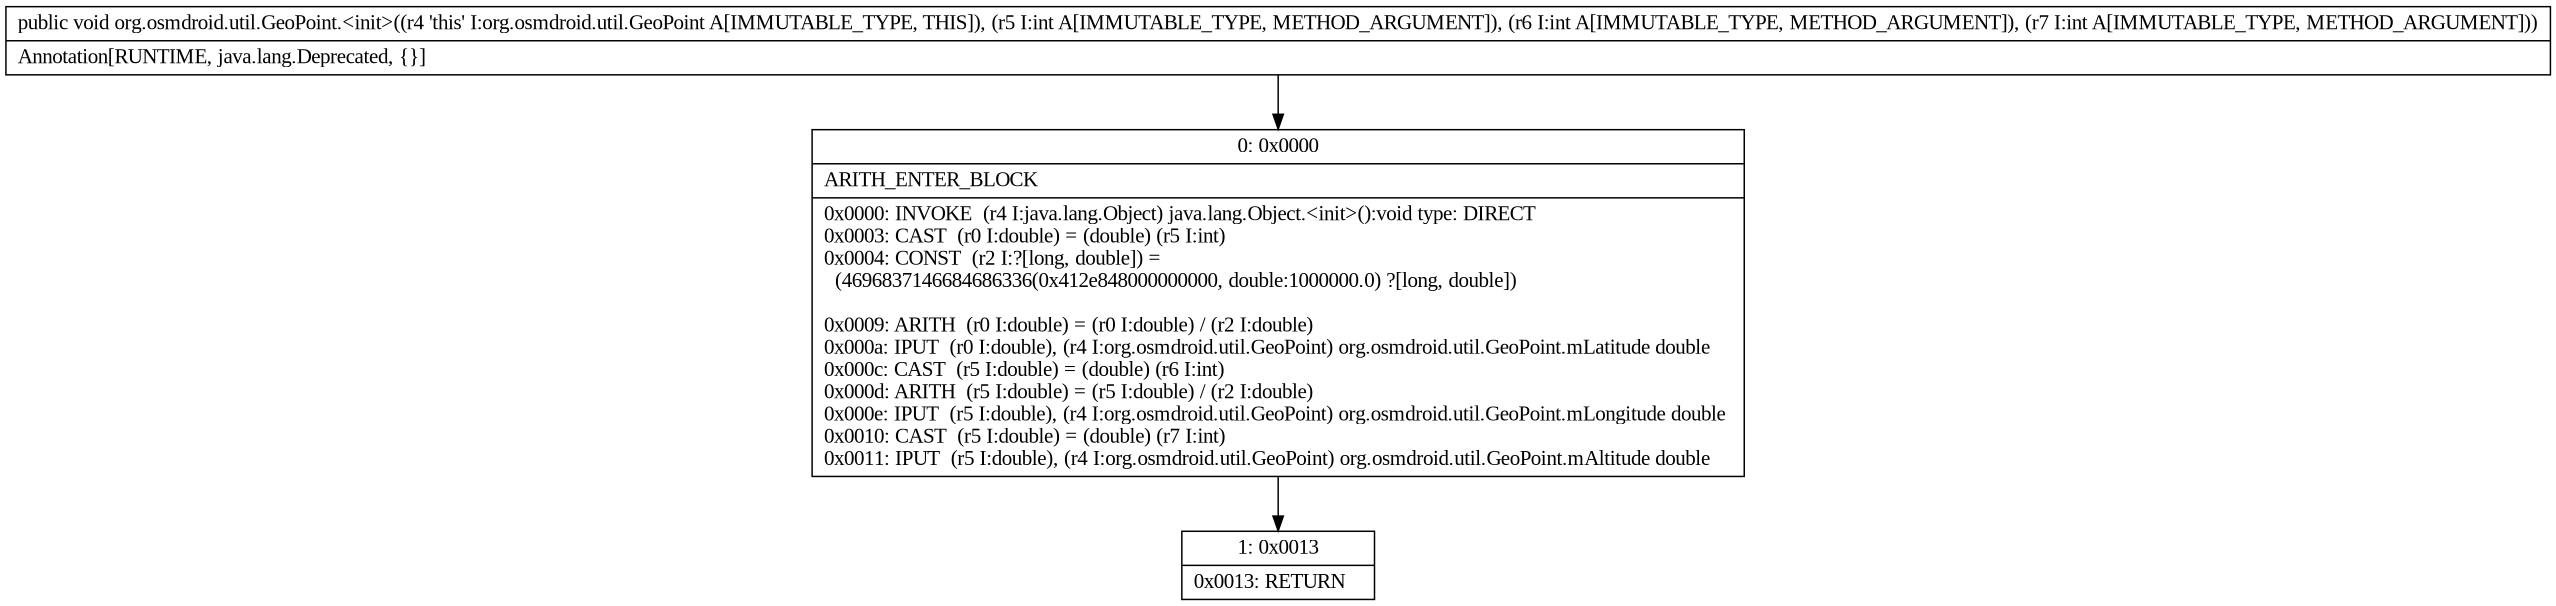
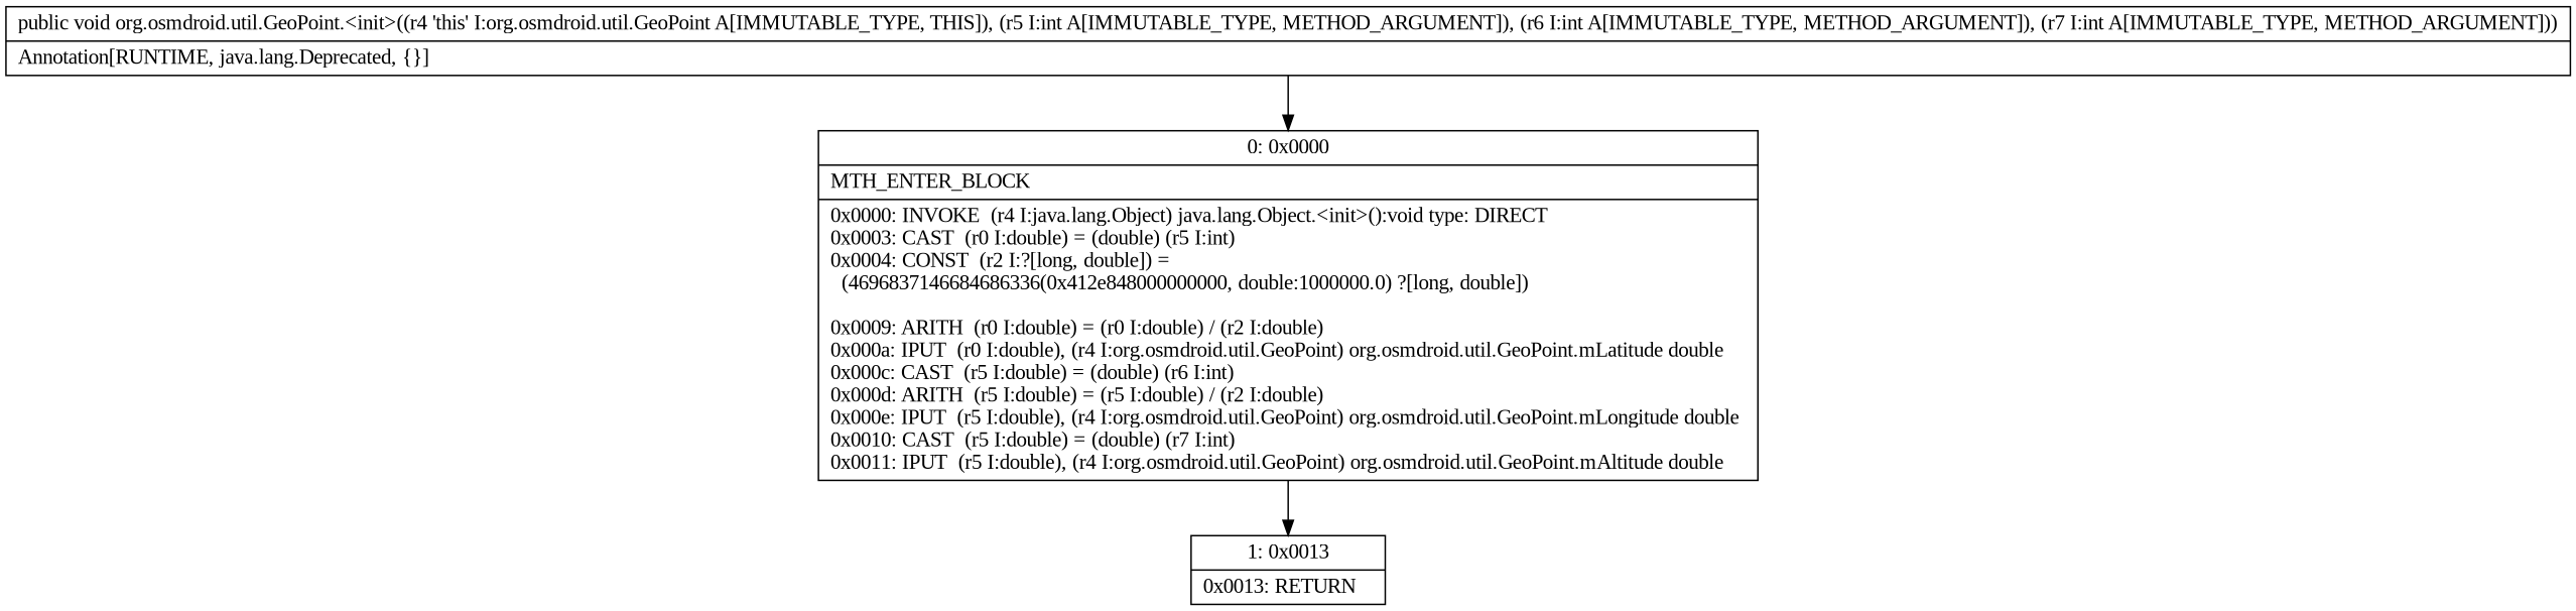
  digraph {
    fontname="Liberation Serif"
    node [shape=record fontname="Liberation Serif"]
    edge [fontname="Liberation Serif"]
-   n1 [label="{0\:\ 0x0000|ARITH_ENTER_BLOCK\l|0x0000: INVOKE  (r4 I:java.lang.Object) java.lang.Object.\<init\>():void type: DIRECT \l0x0003: CAST  (r0 I:double) = (double) (r5 I:int) \l0x0004: CONST  (r2 I:?[long, double]) = \l  (4696837146684686336(0x412e848000000000, double:1000000.0) ?[long, double])\l \l0x0009: ARITH  (r0 I:double) = (r0 I:double) \/ (r2 I:double) \l0x000a: IPUT  (r0 I:double), (r4 I:org.osmdroid.util.GeoPoint) org.osmdroid.util.GeoPoint.mLatitude double \l0x000c: CAST  (r5 I:double) = (double) (r6 I:int) \l0x000d: ARITH  (r5 I:double) = (r5 I:double) \/ (r2 I:double) \l0x000e: IPUT  (r5 I:double), (r4 I:org.osmdroid.util.GeoPoint) org.osmdroid.util.GeoPoint.mLongitude double \l0x0010: CAST  (r5 I:double) = (double) (r7 I:int) \l0x0011: IPUT  (r5 I:double), (r4 I:org.osmdroid.util.GeoPoint) org.osmdroid.util.GeoPoint.mAltitude double \l}"]
+   n1 [label="{0\:\ 0x0000|MTH_ENTER_BLOCK\l|0x0000: INVOKE  (r4 I:java.lang.Object) java.lang.Object.\<init\>():void type: DIRECT \l0x0003: CAST  (r0 I:double) = (double) (r5 I:int) \l0x0004: CONST  (r2 I:?[long, double]) = \l  (4696837146684686336(0x412e848000000000, double:1000000.0) ?[long, double])\l \l0x0009: ARITH  (r0 I:double) = (r0 I:double) \/ (r2 I:double) \l0x000a: IPUT  (r0 I:double), (r4 I:org.osmdroid.util.GeoPoint) org.osmdroid.util.GeoPoint.mLatitude double \l0x000c: CAST  (r5 I:double) = (double) (r6 I:int) \l0x000d: ARITH  (r5 I:double) = (r5 I:double) \/ (r2 I:double) \l0x000e: IPUT  (r5 I:double), (r4 I:org.osmdroid.util.GeoPoint) org.osmdroid.util.GeoPoint.mLongitude double \l0x0010: CAST  (r5 I:double) = (double) (r7 I:int) \l0x0011: IPUT  (r5 I:double), (r4 I:org.osmdroid.util.GeoPoint) org.osmdroid.util.GeoPoint.mAltitude double \l}"]
    n2 [label="{1\:\ 0x0013|0x0013: RETURN   \l}"]
    n3 [label="{public void org.osmdroid.util.GeoPoint.\<init\>((r4 'this' I:org.osmdroid.util.GeoPoint A[IMMUTABLE_TYPE, THIS]), (r5 I:int A[IMMUTABLE_TYPE, METHOD_ARGUMENT]), (r6 I:int A[IMMUTABLE_TYPE, METHOD_ARGUMENT]), (r7 I:int A[IMMUTABLE_TYPE, METHOD_ARGUMENT]))  | Annotation[RUNTIME, java.lang.Deprecated, \{\}]\l}"]
    n1 -> n2
    n3 -> n1
  }
